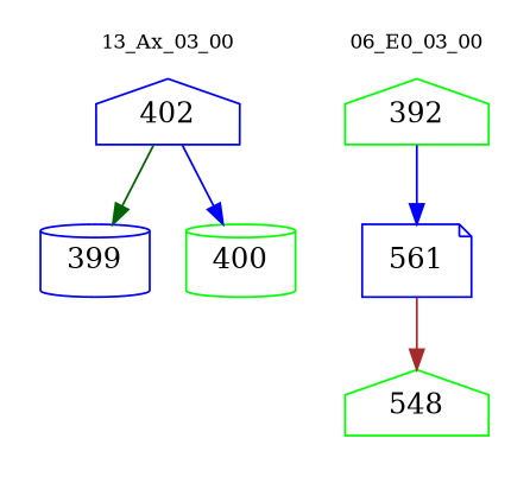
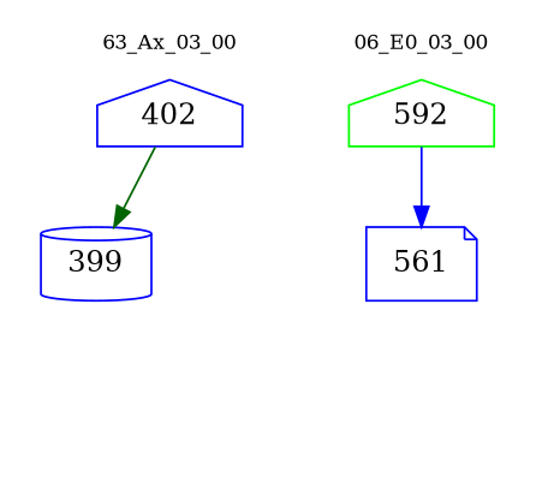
  digraph {
    node [color=blue shape=house]
    edge [color=blue]
    n1 [label=402]
    n2 [label=399 shape=cylinder]
-   n3 [color=green label=400 shape=cylinder]
    n4 [label=561 shape=note]
-   n5 [color=green label=548]
-   n6 [color=green label=392]
+   n6 [color=green label=592]
    subgraph cluster_1 {
      color=white
      fontsize=10
-     label="13_Ax_03_00"
+     label="63_Ax_03_00"
      n1
      n2
-     n3
    }
    subgraph cluster_2 {
      color=white
      fontsize=10
      label="06_E0_03_00"
      n4
-     n5
      n6
    }
    n1 -> n2 [color=darkgreen]
-   n1 -> n3
-   n4 -> n5 [color=brown]
    n6 -> n4
  }
